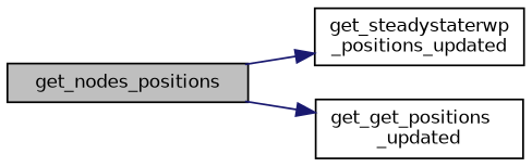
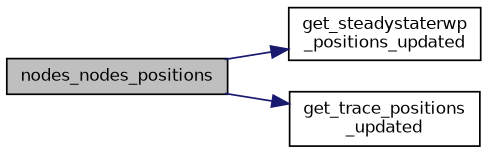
  digraph {
    rankdir=LR
    node [color=black fillcolor=white fontname=Helvetica fontsize=10 shape=record style=filled]
    edge [color=midnightblue fontname=Helvetica fontsize=10 labelfontname=Helvetica labelfontsize=10 style=solid]
-   n1 [fillcolor=grey75 fontcolor=black height=0.2 label=get_nodes_positions width=0.4]
+   n1 [fillcolor=grey75 fontcolor=black height=0.2 label=nodes_nodes_positions width=0.4]
    n2 [height=0.2 label="get_steadystaterwp\l_positions_updated" width=0.4]
-   n3 [height=0.2 label="get_get_positions\l_updated" width=0.4]
+   n3 [height=0.2 label="get_trace_positions\l_updated" width=0.4]
    n1 -> n2
    n1 -> n3
  }
